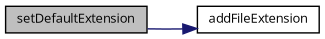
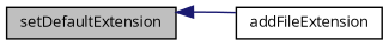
  digraph {
    rankdir=LR
    fontname="Open Sans"
    node [color=black fontname="Open Sans" fontsize=9 shape=record]
    n1 [fillcolor=grey75 fontcolor=black height=0.2 label=setDefaultExtension style=filled width=0.4]
    n2 [height=0.2 label=addFileExtension width=0.4]
-   n1 -> n2 [color=midnightblue fontname="Open Sans" fontsize=9 labelfontname=Arial labelfontsize=9 style=solid]
+   n2 -> n1 [color=midnightblue fontname="Open Sans" fontsize=9 labelfontname=Arial labelfontsize=9 style=solid]
  }
